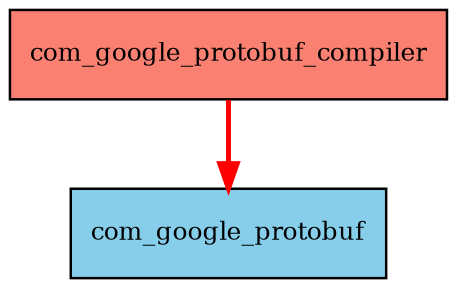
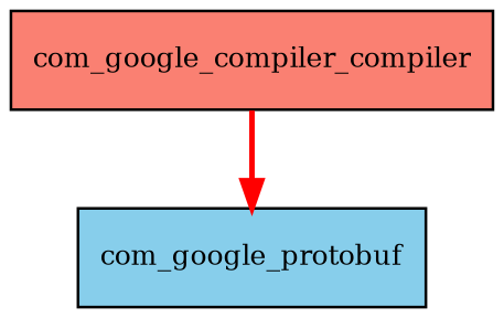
  digraph {
    node [fontsize=10.0 shape=box style=filled]
-   com_google_protobuf_compiler [fillcolor=salmon]
+   com_google_protobuf_compiler [fillcolor=salmon label=com_google_compiler_compiler]
    com_google_protobuf [fillcolor=skyblue]
    com_google_protobuf_compiler -> com_google_protobuf [color=red style=bold arrowhead=normal]
  }
